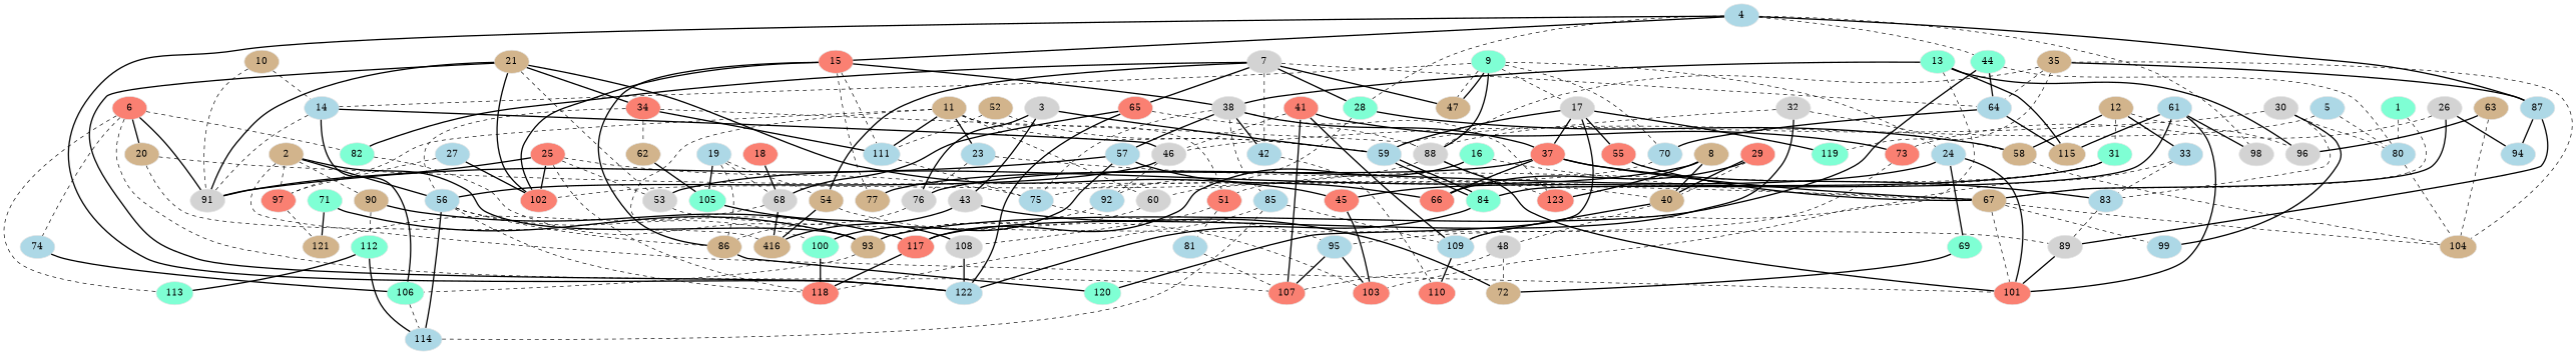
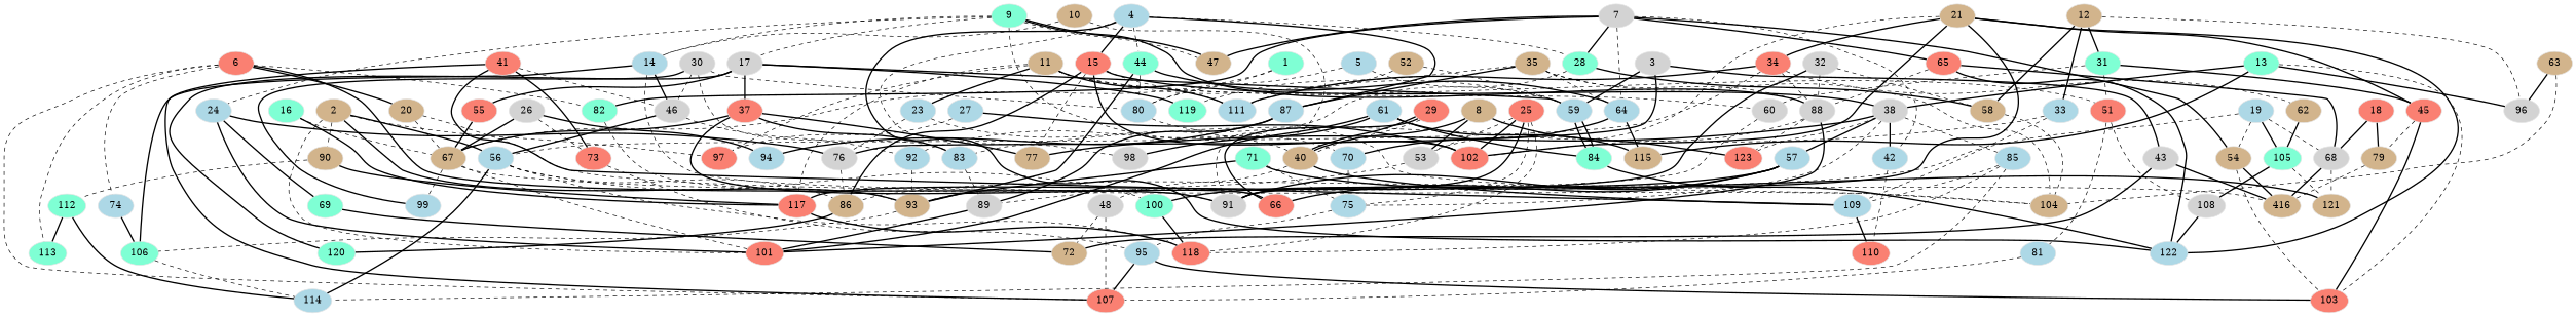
  graph {
    node [color=gray90 fillcolor=lightblue style=filled]
    edge [style=bold]
    1 [fillcolor=aquamarine]
    67 [fillcolor=tan]
    80
    101 [fillcolor=salmon]
    99
    104 [fillcolor=tan]
    2 [fillcolor=tan]
    56
    90 [fillcolor=tan]
    93 [fillcolor=tan]
    97 [fillcolor=salmon]
    86 [fillcolor=tan]
    118 [fillcolor=salmon]
    100 [fillcolor=aquamarine]
    114
    117 [fillcolor=salmon]
    112 [fillcolor=aquamarine]
    106 [fillcolor=aquamarine]
    121 [fillcolor=tan]
    3 [fillcolor=lightgrey]
    43 [fillcolor=lightgrey]
    59
    76 [fillcolor=lightgrey]
    n24 [fillcolor=tan label=416]
    72 [fillcolor=tan]
    84 [fillcolor=aquamarine]
    15 [fillcolor=salmon]
    4
    28 [fillcolor=aquamarine]
    44 [fillcolor=aquamarine]
    87
    98 [fillcolor=lightgrey]
    122
    111
    38 [fillcolor=lightgrey]
    77 [fillcolor=tan]
    102 [fillcolor=salmon]
    58 [fillcolor=tan]
    92
    64
    94
    89 [fillcolor=lightgrey]
    5
    6 [fillcolor=salmon]
    20 [fillcolor=tan]
    74
    82 [fillcolor=aquamarine]
    91 [fillcolor=lightgrey]
    107 [fillcolor=salmon]
    113 [fillcolor=aquamarine]
    7 [fillcolor=lightgrey]
    42
    47 [fillcolor=tan]
    54 [fillcolor=tan]
    65 [fillcolor=salmon]
    110 [fillcolor=salmon]
    103 [fillcolor=salmon]
    70
    115 [fillcolor=tan]
    88 [fillcolor=lightgrey]
    68 [fillcolor=lightgrey]
    8 [fillcolor=tan]
    40 [fillcolor=tan]
    53 [fillcolor=lightgrey]
    123 [fillcolor=salmon]
    109
    48 [fillcolor=lightgrey]
    9 [fillcolor=aquamarine]
    14
    24
    17 [fillcolor=lightgrey]
    46 [fillcolor=lightgrey]
    18 [fillcolor=salmon]
+   79 [fillcolor=tan]
    69 [fillcolor=aquamarine]
    75
    10 [fillcolor=tan]
    11 [fillcolor=tan]
    23
    51 [fillcolor=salmon]
    60 [fillcolor=lightgrey]
    81
    108 [fillcolor=lightgrey]
    12 [fillcolor=tan]
    31 [fillcolor=aquamarine]
    33
    96 [fillcolor=lightgrey]
    45 [fillcolor=salmon]
    83
    13 [fillcolor=aquamarine]
    57
    85
    120 [fillcolor=aquamarine]
    16 [fillcolor=aquamarine]
    37 [fillcolor=salmon]
    55 [fillcolor=salmon]
    119 [fillcolor=aquamarine]
    66 [fillcolor=salmon]
    19
    105 [fillcolor=aquamarine]
    21 [fillcolor=tan]
    34 [fillcolor=salmon]
    62 [fillcolor=tan]
    25 [fillcolor=salmon]
    95
    26 [fillcolor=lightgrey]
    73 [fillcolor=salmon]
    27
    29 [fillcolor=salmon]
    30 [fillcolor=lightgrey]
    32 [fillcolor=lightgrey]
    35 [fillcolor=tan]
    41 [fillcolor=salmon]
    52 [fillcolor=tan]
    61
    63 [fillcolor=tan]
    71 [fillcolor=aquamarine]
    1 -- 67 [style=dashed]
    1 -- 80 [style=dashed]
    67 -- 101 [style=dashed]
    67 -- 99 [style=dashed]
    67 -- 104 [style=dashed]
    80 -- 104 [style=dashed]
    2 -- 101 [style=dashed]
    2 -- 56
    2 -- 90 [style=dashed]
    2 -- 93
    2 -- 97 [style=dashed]
    56 -- 86 [style=dashed]
    56 -- 118 [style=dashed]
    56 -- 100 [style=dashed]
    56 -- 114
    90 -- 117
    90 -- 112 [style=dashed]
    93 -- 106 [style=dashed]
-   97 -- 121 [style=dashed]
+   105 -- 121 [style=dashed]
    86 -- 120
    100 -- 118
    117 -- 118
    112 -- 114
    112 -- 113
    106 -- 114 [style=dashed]
    3 -- 43
    3 -- 59
    3 -- 76
    43 -- n24
    43 -- 72
    59 -- 84
    59 -- 84
    76 -- 86 [style=dashed]
    84 -- 122
    15 -- 86
    15 -- 111 [style=dashed]
    15 -- 38
    15 -- 77 [style=dashed]
    15 -- 102
    4 -- 15
    4 -- 28 [style=dashed]
    4 -- 44 [style=dashed]
    4 -- 87
    4 -- 98 [style=dashed]
    4 -- 122
    28 -- 58
    28 -- 92 [style=dashed]
    44 -- 80 [style=dashed]
    44 -- 93
    44 -- 64
    87 -- 94
    87 -- 89
-   38 -- 37
+   38 -- 77
    38 -- 42
    38 -- 123 [style=dashed]
    38 -- 75 [style=dashed]
    38 -- 57
    38 -- 85 [style=dashed]
    58 -- 104 [style=dashed]
    92 -- 93 [style=dashed]
    64 -- 70
    64 -- 115
    89 -- 101
    5 -- 80 [style=dashed]
    5 -- 59 [style=dashed]
    6 -- 20
    6 -- 74 [style=dashed]
    6 -- 82 [style=dashed]
    6 -- 91
    6 -- 107 [style=dashed]
    6 -- 113 [style=dashed]
    20 -- 67 [style=dashed]
    20 -- n24 [style=dashed]
    74 -- 106
    82 -- 93 [style=dashed]
    7 -- 28
    7 -- 64 [style=dashed]
    7 -- 82
    7 -- 42 [style=dashed]
    7 -- 47
    7 -- 54
    7 -- 65
    42 -- 110 [style=dashed]
    54 -- n24
    54 -- 103 [style=dashed]
    65 -- 122
    65 -- 88 [style=dashed]
    65 -- 68
    70 -- 75 [style=dashed]
    88 -- 101
    88 -- 102 [style=dashed]
    88 -- 123 [style=dashed]
    68 -- 121 [style=dashed]
    68 -- n24
    8 -- 40
    8 -- 53
    8 -- 123
    40 -- 109
    40 -- 48 [style=dashed]
    53 -- 89 [style=dashed]
    109 -- 110
    48 -- 72 [style=dashed]
    48 -- 107 [style=dashed]
    9 -- 47 [style=dashed]
    9 -- 47
    9 -- 70 [style=dashed]
    9 -- 88
    9 -- 14 [style=dashed]
    9 -- 24 [style=dashed]
    9 -- 17 [style=dashed]
    14 -- 106
    14 -- 91 [style=dashed]
    14 -- 46
    24 -- 101
    24 -- 76
    24 -- 69
    17 -- 59
    17 -- 120
    17 -- 37
    17 -- 55
    17 -- 119
    46 -- 56
    46 -- 92 [style=dashed]
    18 -- 68
+   18 -- 79
+   79 -- n24 [style=dashed]
    69 -- 72
    75 -- 95 [style=dashed]
    10 -- 91 [style=dashed]
    10 -- 14 [style=dashed]
    11 -- 97 [style=dashed]
    11 -- 117 [style=dashed]
    11 -- 59 [style=dashed]
    11 -- 111
    11 -- 23
    11 -- 51 [style=dashed]
    11 -- 60 [style=dashed]
    23 -- 76 [style=dashed]
    23 -- 40 [style=dashed]
    51 -- 81 [style=dashed]
    51 -- 108 [style=dashed]
    60 -- 93 [style=dashed]
    81 -- 107 [style=dashed]
    108 -- 122
    12 -- 58
-   12 -- 31 [style=dashed]
+   12 -- 31
    12 -- 33
    12 -- 96 [style=dashed]
    31 -- 51 [style=dashed]
    31 -- 60 [style=dashed]
    31 -- 45
    33 -- 109 [style=dashed]
    33 -- 83 [style=dashed]
    45 -- 103
+   45 -- 79 [style=dashed]
    83 -- 89 [style=dashed]
    13 -- 38
    13 -- 103 [style=dashed]
    13 -- 115
    13 -- 96
    57 -- 100
    57 -- 91
    57 -- 66
    85 -- 118 [style=dashed]
    85 -- 114 [style=dashed]
    85 -- 109 [style=dashed]
    16 -- 67 [style=dashed]
    16 -- 117
    37 -- 67
    37 -- 77
    37 -- 83
    37 -- 66
    55 -- 67
    19 -- 86 [style=dashed]
    19 -- 54 [style=dashed]
    19 -- 68 [style=dashed]
    19 -- 105
    105 -- 108
    21 -- 122
    21 -- 102
    21 -- 91
    21 -- 53 [style=dashed]
    21 -- 45
    21 -- 34
    34 -- 56 [style=dashed]
    34 -- 111
    34 -- 88 [style=dashed]
    34 -- 62 [style=dashed]
    62 -- 105
    25 -- 118 [style=dashed]
    25 -- 102
    25 -- 91
    25 -- 53 [style=dashed]
    25 -- 75 [style=dashed]
    95 -- 107
    95 -- 103
    26 -- 67
    26 -- 94
    26 -- 73 [style=dashed]
    73 -- 95 [style=dashed]
    27 -- 97 [style=dashed]
    27 -- 102
    29 -- 40
    29 -- 40 [style=dashed]
    29 -- 66
    30 -- 80 [style=dashed]
    30 -- 99
    30 -- 46 [style=dashed]
    30 -- 83 [style=dashed]
    32 -- 117
    32 -- 58 [style=dashed]
    32 -- 88 [style=dashed]
    35 -- 104 [style=dashed]
    35 -- 87
    35 -- 64 [style=dashed]
    35 -- 88 [style=dashed]
    35 -- 119 [style=dashed]
    41 -- 107
    41 -- 109
    41 -- 46 [style=dashed]
    41 -- 73
    52 -- 59 [style=dashed]
    52 -- 111 [style=dashed]
    61 -- 101
    61 -- 84
    61 -- 98
    61 -- 115
    63 -- 104 [style=dashed]
    63 -- 96
    71 -- 93
    71 -- 121
-   111 -- 75 [style=dashed]
+   71 -- 75 [style=dashed]
  }
